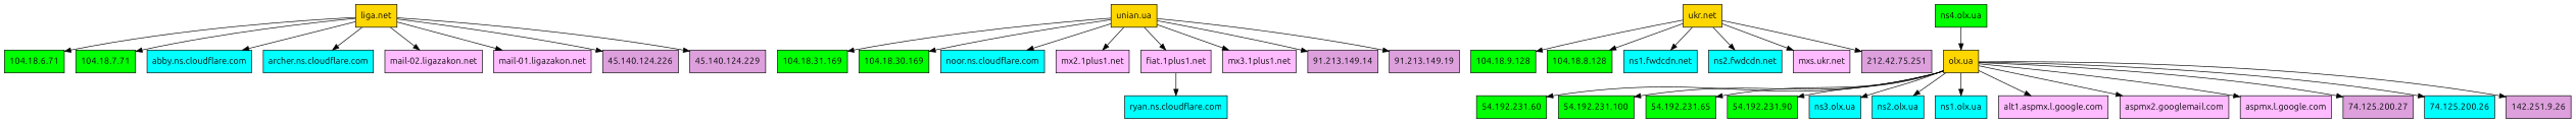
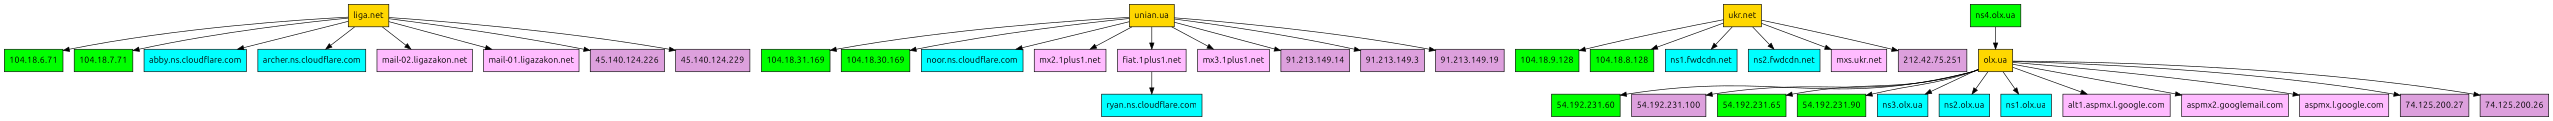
  digraph {
    fontname=Ubuntu
    node [fillcolor=green fontname=Ubuntu shape=box style=filled]
    edge [fontname=Ubuntu]
    "liga.net" [fillcolor=gold]
    "104.18.6.71"
    "104.18.7.71"
    "abby.ns.cloudflare.com" [fillcolor=cyan]
    "archer.ns.cloudflare.com" [fillcolor=cyan]
    "mail-02.ligazakon.net" [fillcolor=plum1]
    "mail-01.ligazakon.net" [fillcolor=plum1]
    "45.140.124.226" [fillcolor=plum]
    "45.140.124.229" [fillcolor=plum]
    "unian.ua" [fillcolor=gold]
    "104.18.31.169"
    "104.18.30.169"
    "noor.ns.cloudflare.com" [fillcolor=cyan]
    "mx2.1plus1.net" [fillcolor=plum1]
    "fiat.1plus1.net" [fillcolor=plum1]
    "mx3.1plus1.net" [fillcolor=plum1]
    "91.213.149.14" [fillcolor=plum]
+   "91.213.149.3" [fillcolor=plum]
    "91.213.149.19" [fillcolor=plum]
    "ryan.ns.cloudflare.com" [fillcolor=cyan]
    "ukr.net" [fillcolor=gold]
    "104.18.9.128"
    "104.18.8.128"
    "ns1.fwdcdn.net" [fillcolor=cyan]
    "ns2.fwdcdn.net" [fillcolor=cyan]
    "mxs.ukr.net" [fillcolor=plum1]
    "212.42.75.251" [fillcolor=plum]
    "olx.ua" [fillcolor=gold]
    "54.192.231.60"
-   "54.192.231.100"
+   "54.192.231.100" [fillcolor=plum]
    "54.192.231.65"
    "54.192.231.90"
    "ns3.olx.ua" [fillcolor=cyan]
    "ns2.olx.ua" [fillcolor=cyan]
    "ns1.olx.ua" [fillcolor=cyan]
    "alt1.aspmx.l.google.com" [fillcolor=plum1]
    "aspmx2.googlemail.com" [fillcolor=plum1]
    "aspmx.l.google.com" [fillcolor=plum1]
    "74.125.200.27" [fillcolor=plum]
-   "74.125.200.26" [fillcolor=cyan]
-   "142.251.9.26" [fillcolor=plum]
+   "74.125.200.26" [fillcolor=plum]
    "ns4.olx.ua"
    "liga.net" -> "104.18.6.71"
    "liga.net" -> "104.18.7.71"
    "liga.net" -> "abby.ns.cloudflare.com"
    "liga.net" -> "archer.ns.cloudflare.com"
    "liga.net" -> "mail-02.ligazakon.net"
    "liga.net" -> "mail-01.ligazakon.net"
    "liga.net" -> "45.140.124.226"
    "liga.net" -> "45.140.124.229"
    "unian.ua" -> "104.18.31.169"
    "unian.ua" -> "104.18.30.169"
    "unian.ua" -> "noor.ns.cloudflare.com"
    "unian.ua" -> "mx2.1plus1.net"
    "unian.ua" -> "fiat.1plus1.net"
    "unian.ua" -> "mx3.1plus1.net"
    "unian.ua" -> "91.213.149.14"
+   "unian.ua" -> "91.213.149.3"
    "unian.ua" -> "91.213.149.19"
    "fiat.1plus1.net" -> "ryan.ns.cloudflare.com"
    "ukr.net" -> "104.18.9.128"
    "ukr.net" -> "104.18.8.128"
    "ukr.net" -> "ns1.fwdcdn.net"
    "ukr.net" -> "ns2.fwdcdn.net"
    "ukr.net" -> "mxs.ukr.net"
    "ukr.net" -> "212.42.75.251"
    "olx.ua" -> "54.192.231.60"
    "olx.ua" -> "54.192.231.100"
    "olx.ua" -> "54.192.231.65"
    "olx.ua" -> "54.192.231.90"
    "olx.ua" -> "ns3.olx.ua"
    "olx.ua" -> "ns2.olx.ua"
    "olx.ua" -> "ns1.olx.ua"
    "olx.ua" -> "alt1.aspmx.l.google.com"
    "olx.ua" -> "aspmx2.googlemail.com"
    "olx.ua" -> "aspmx.l.google.com"
    "olx.ua" -> "74.125.200.27"
    "olx.ua" -> "74.125.200.26"
-   "olx.ua" -> "142.251.9.26"
    "ns4.olx.ua" -> "olx.ua"
  }
